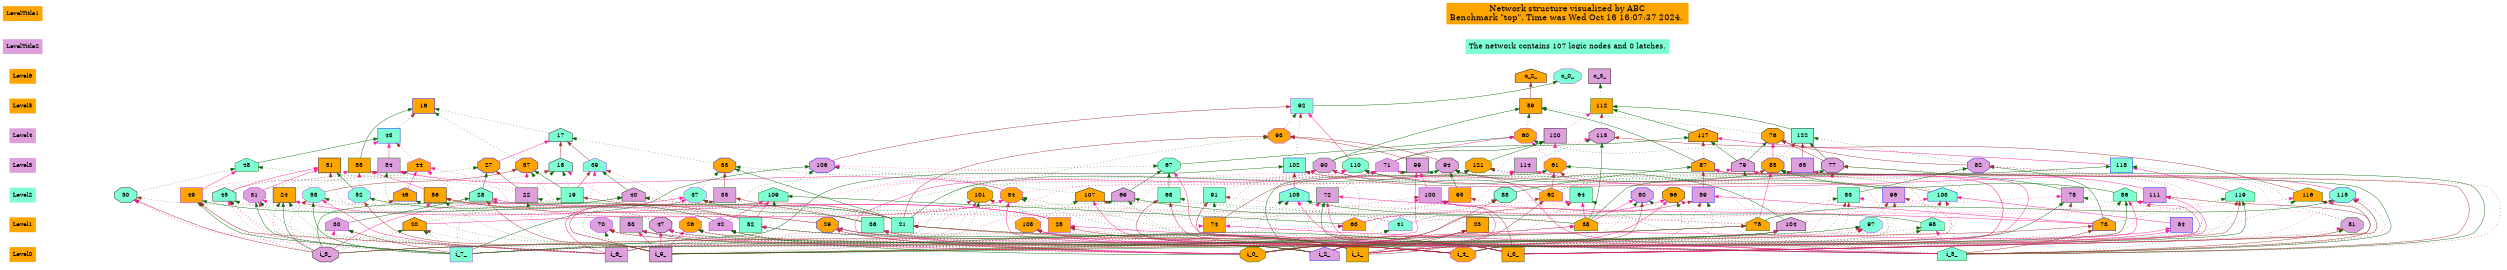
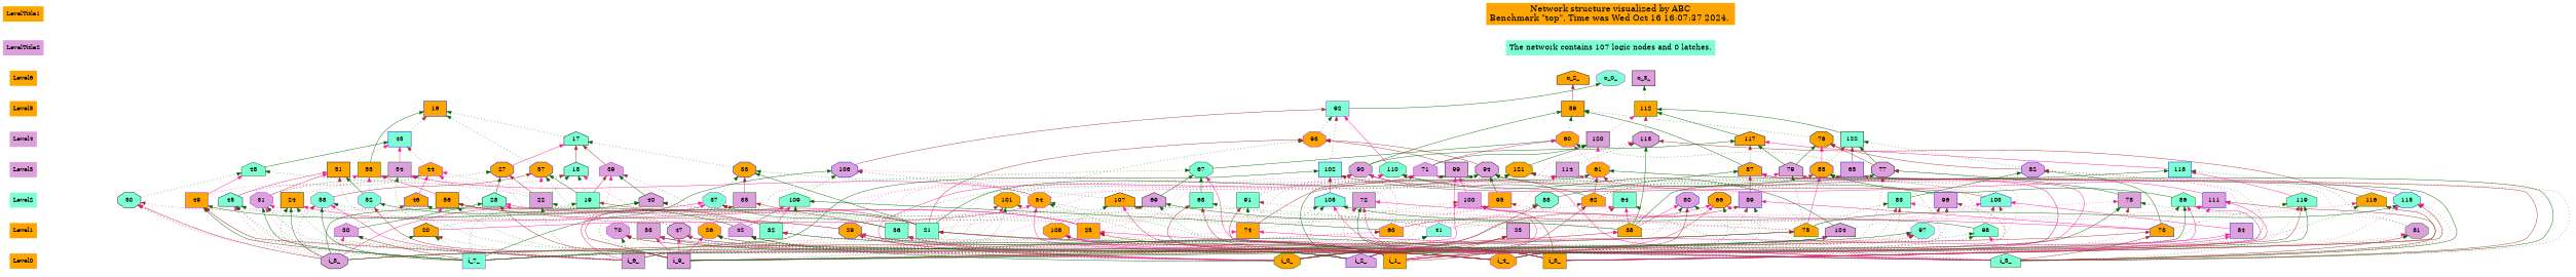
  digraph {
    node [color=darkgreen fillcolor=orange shape=box style=filled]
    edge [dir=back style=dotted color=darkgreen]
    LevelTitle1 [color=purple shape=plaintext]
    LevelTitle2 [color=blue fillcolor=plum shape=plaintext]
    Level6 [color=blue shape=plaintext]
    Level5 [shape=plaintext]
    Level4 [color=purple fillcolor=plum shape=plaintext]
    Level3 [color=black fillcolor=plum shape=plaintext]
    Level2 [color=black fillcolor=aquamarine shape=plaintext]
    Level1 [color=blue shape=plaintext]
    Level0 [color=black shape=plaintext]
    n10 [color=purple fontname="Times-Roman" fontsize=20 label="Network structure visualized by ABC\nBenchmark \"top\". Time was Wed Oct 16 16:07:37 2024. " shape=plaintext]
    n11 [color=black fillcolor=aquamarine fontname="Times-Roman" fontsize=18 label="The network contains 107 logic nodes and 0 latches.\n" shape=plaintext]
    n12 [color=black label=o_2_ shape=house]
    n13 [color=purple fillcolor=aquamarine label=o_0_ shape=octagon]
    n14 [color=black fillcolor=plum label=o_3_]
    n15 [color=blue label="16\n"]
    n16 [color=black label="59\n"]
    n17 [color=purple fillcolor=aquamarine label="92\n"]
    n18 [label="112\n"]
    n19 [color=black fillcolor=aquamarine label="17\n" shape=house]
    n20 [color=blue fillcolor=aquamarine label="43\n"]
    n21 [color=purple label="60\n" shape=octagon]
    n22 [color=black label="76\n" shape=octagon]
    n23 [color=purple label="93\n" shape=octagon]
    n24 [color=black fillcolor=plum label="113\n" shape=octagon]
    n25 [color=black label="117\n" shape=house]
    n26 [color=black fillcolor=plum label="120\n"]
    n27 [color=black fillcolor=aquamarine label="122\n"]
    n28 [color=black fillcolor=aquamarine label="18\n" shape=house]
    n29 [color=blue label="27\n" shape=octagon]
    n30 [color=blue label="33\n" shape=octagon]
-   n31 [color=purple fillcolor=aquamarine label="39\n" shape=house]
+   n31 [color=purple fillcolor=plum label="39\n" shape=house]
    n32 [color=purple label="44\n" shape=house]
    n33 [fillcolor=aquamarine label="48\n" shape=house]
    n34 [color=black label="51\n"]
    n35 [fillcolor=plum label="54\n"]
    n36 [label="55\n"]
    n37 [color=blue label="57\n" shape=octagon]
    n38 [color=purple label="61\n" shape=octagon]
    n39 [color=blue fillcolor=plum label="65\n"]
    n40 [fillcolor=aquamarine label="67\n" shape=octagon]
    n41 [color=purple fillcolor=plum label="71\n" shape=house]
    n42 [color=black fillcolor=plum label="77\n" shape=octagon]
    n43 [color=black fillcolor=plum label="79\n" shape=house]
    n44 [color=blue fillcolor=plum label="82\n" shape=octagon]
    n45 [color=blue label="85\n" shape=octagon]
    n46 [color=blue label="87\n" shape=house]
    n47 [fillcolor=plum label="90\n" shape=octagon]
    n48 [color=black fillcolor=plum label="94\n" shape=octagon]
    n49 [color=black fillcolor=plum label="99\n"]
    n50 [color=blue fillcolor=aquamarine label="102\n"]
    n51 [color=blue fillcolor=plum label="106\n" shape=octagon]
    n52 [fillcolor=aquamarine label="110\n" shape=octagon]
    n53 [fillcolor=plum label="114\n"]
    n54 [color=blue fillcolor=aquamarine label="118\n"]
    n55 [label="121\n" shape=octagon]
    n56 [fillcolor=aquamarine label="19\n"]
    n57 [fillcolor=plum label="22\n"]
    n58 [color=black label="24\n"]
    n59 [color=black fillcolor=aquamarine label="28\n" shape=house]
    n60 [color=purple fillcolor=plum label="31\n" shape=octagon]
    n61 [color=purple label="34\n" shape=octagon]
    n62 [fillcolor=plum label="35\n"]
    n63 [color=purple fillcolor=aquamarine label="37\n" shape=octagon]
    n64 [color=black fillcolor=plum label="40\n" shape=house]
    n65 [color=black fillcolor=aquamarine label="45\n" shape=house]
    n66 [color=blue label="46\n" shape=house]
    n67 [color=purple label="49\n"]
    n68 [color=black fillcolor=aquamarine label="50\n" shape=octagon]
    n69 [color=purple fillcolor=aquamarine label="52\n" shape=octagon]
    n70 [color=black label="56\n"]
    n71 [color=purple fillcolor=aquamarine label="58\n" shape=octagon]
    n72 [color=purple label="62\n" shape=house]
    n73 [fillcolor=aquamarine label="64\n"]
    n74 [color=black label="66\n" shape=octagon]
    n75 [fillcolor=aquamarine label="68\n"]
    n76 [color=black fillcolor=plum label="69\n" shape=house]
    n77 [fillcolor=plum label="72\n"]
    n78 [fillcolor=plum label="78\n"]
    n79 [color=blue fillcolor=plum label="80\n" shape=octagon]
    n80 [fillcolor=aquamarine label="83\n"]
    n81 [fillcolor=aquamarine label="86\n" shape=house]
    n82 [color=black fillcolor=aquamarine label="88\n" shape=octagon]
    n83 [color=blue fillcolor=plum label="89\n"]
    n84 [fillcolor=aquamarine label="91\n"]
    n85 [color=purple label="95\n"]
    n86 [color=blue fillcolor=plum label="96\n"]
    n87 [color=purple fillcolor=plum label="100\n"]
    n88 [label="101\n" shape=octagon]
    n89 [color=blue fillcolor=aquamarine label="103\n" shape=house]
    n90 [color=blue fillcolor=aquamarine label="105\n" shape=house]
    n91 [color=black label="107\n" shape=house]
    n92 [fillcolor=aquamarine label="109\n" shape=house]
    n93 [color=blue fillcolor=plum label="111\n"]
    n94 [color=blue fillcolor=aquamarine label="115\n" shape=octagon]
    n95 [label="116\n" shape=house]
    n96 [fillcolor=aquamarine label="119\n" shape=house]
    n97 [color=black label="20\n" shape=house]
    n98 [fillcolor=aquamarine label="21\n"]
-   n99 [color=black label="23\n"]
+   n99 [color=black fillcolor=plum label="23\n"]
    n100 [color=purple label="25\n"]
    n101 [color=purple label="26\n" shape=octagon]
    n102 [color=blue label="29\n" shape=octagon]
    n103 [color=purple fillcolor=plum label="30\n" shape=house]
    n104 [fillcolor=aquamarine label="32\n"]
    n105 [fillcolor=aquamarine label="36\n"]
    n106 [label="38\n" shape=house]
    n107 [color=purple fillcolor=aquamarine label="41\n" shape=house]
    n108 [color=purple fillcolor=plum label="42\n" shape=house]
    n109 [color=black fillcolor=plum label="47\n" shape=octagon]
    n110 [fillcolor=plum label="53\n"]
    n111 [color=purple label="63\n" shape=house]
    n112 [color=purple fillcolor=plum label="70\n" shape=octagon]
    n113 [color=blue label="73\n" shape=house]
    n114 [color=purple label="74\n"]
    n115 [label="75\n" shape=house]
    n116 [fillcolor=plum label="81\n" shape=octagon]
    n117 [color=blue fillcolor=plum label="84\n"]
    n118 [color=purple fillcolor=aquamarine label="97\n" shape=octagon]
    n119 [fillcolor=aquamarine label="98\n" shape=house]
    n120 [color=black fillcolor=plum label="104\n" shape=house]
    n121 [color=purple label="108\n" shape=octagon]
    n122 [color=black fillcolor=plum label=i_9_]
    n123 [color=purple fillcolor=aquamarine label=i_7_]
    n124 [color=black fillcolor=plum label=i_8_ shape=octagon]
    n125 [fillcolor=aquamarine label=i_5_ shape=house]
    n126 [fillcolor=plum label=i_6_]
    n127 [label=i_3_]
    n128 [color=purple label=i_4_ shape=octagon]
    n129 [label=i_1_]
    n130 [color=blue fillcolor=plum label=i_2_ shape=house]
    n131 [label=i_0_ shape=octagon]
    subgraph sub_1 {
      LevelTitle1
      LevelTitle2
      Level6
      Level5
      Level4
      Level3
      Level2
      Level1
      Level0
    }
    subgraph sub_2 {
      rank=same
      LevelTitle1
      n10
    }
    subgraph sub_3 {
      rank=same
      LevelTitle2
      n11
    }
    subgraph sub_4 {
      rank=same
      Level6
      n12
      n13
      n14
    }
    subgraph sub_5 {
      rank=same
      Level5
      n15
      n16
      n17
      n18
    }
    subgraph sub_6 {
      rank=same
      Level4
      n19
      n20
      n21
      n22
      n23
      n24
      n25
      n26
      n27
    }
    subgraph sub_7 {
      rank=same
      Level3
      n28
      n29
      n30
      n31
      n32
      n33
      n34
      n35
      n36
      n37
      n38
      n39
      n40
      n41
      n42
      n43
      n44
      n45
      n46
      n47
      n48
      n49
      n50
      n51
      n52
      n53
      n54
      n55
    }
    subgraph sub_8 {
      rank=same
      Level2
      n56
      n57
      n58
      n59
      n60
      n61
      n62
      n63
      n64
      n65
      n66
      n67
      n68
      n69
      n70
      n71
      n72
      n73
      n74
      n75
      n76
      n77
      n78
      n79
      n80
      n81
      n82
      n83
      n84
      n85
      n86
      n87
      n88
      n89
      n90
      n91
      n92
      n93
      n94
      n95
      n96
    }
    subgraph sub_9 {
      rank=same
      Level1
      n97
      n98
      n99
      n100
      n101
      n102
      n103
      n104
      n105
      n106
      n107
      n108
      n109
      n110
      n111
      n112
      n113
      n114
      n115
      n116
      n117
      n118
      n119
      n120
      n121
    }
    subgraph sub_10 {
      rank=same
      Level0
      n122
      n123
      n124
      n125
      n126
      n127
      n128
      n129
      n130
      n131
    }
    LevelTitle1 -> LevelTitle2 [style=invis color=""]
    LevelTitle2 -> Level6 [style=invis color=""]
    Level6 -> Level5 [style=invis color=""]
    Level5 -> Level4 [style=invis color=""]
    Level4 -> Level3 [style=invis color=""]
    Level3 -> Level2 [style=invis color=""]
    Level2 -> Level1 [style=invis color=""]
    Level1 -> Level0 [style=invis color=""]
    n10 -> n11 [style=invis color=""]
    n11 -> n12 [style=invis color=""]
    n11 -> n13 [style=invis color=""]
    n11 -> n14 [style=invis color=""]
    n12 -> n13 [style=invis color=""]
    n12 -> n16 [color=brown style=solid]
    n13 -> n14 [style=invis color=""]
    n13 -> n17 [style=solid]
    n14 -> n18
    n15 -> n19
    n15 -> n20 [color=brown]
    n15 -> n36 [style=solid]
    n15 -> n37
    n16 -> n21
    n16 -> n22
    n16 -> n46 [style=solid]
    n16 -> n47 [style=solid]
    n17 -> n23
    n17 -> n50 [color=brown]
    n17 -> n51 [color=brown style=solid]
    n17 -> n52 [color=deeppink style=solid]
    n18 -> n24 [color=brown]
    n18 -> n25 [style=solid]
    n18 -> n26 [color=deeppink]
    n18 -> n27 [style=solid]
    n19 -> n28 [color=brown style=solid]
    n19 -> n29 [color=deeppink style=solid]
    n19 -> n30
    n19 -> n31 [color=brown style=solid]
    n20 -> n32 [color=brown]
    n20 -> n33 [style=solid]
    n20 -> n34 [color=deeppink]
    n20 -> n35 [color=deeppink style=solid]
    n21 -> n38 [color=deeppink]
    n21 -> n39
    n21 -> n40 [style=solid]
    n21 -> n41 [color=deeppink style=solid]
    n22 -> n42 [color=brown style=solid]
    n22 -> n43 [style=solid]
    n22 -> n44 [color=brown style=solid]
    n22 -> n45 [color=deeppink style=solid]
    n23 -> n48 [color=brown style=solid]
    n23 -> n49 [color=brown style=solid]
    n23 -> n88
    n23 -> n98 [color=brown style=solid]
    n24 -> n53
    n24 -> n95 [color=brown style=solid]
    n24 -> n98 [color=deeppink]
    n24 -> n106 [style=solid]
    n25 -> n43 [style=solid]
    n25 -> n46 [color=brown]
    n25 -> n47 [style=solid]
    n25 -> n54 [color=deeppink style=solid]
    n26 -> n38 [color=deeppink]
    n26 -> n41 [style=solid]
    n26 -> n55 [style=solid]
    n27 -> n39 [color=brown style=solid]
    n27 -> n42 [style=solid]
    n27 -> n44
    n27 -> n45 [color=brown]
    n28 -> n56
    n28 -> n57
    n28 -> n58 [color=brown]
    n28 -> n101 [color=deeppink]
    n29 -> n57 [color=brown style=solid]
    n29 -> n59 [style=solid]
    n29 -> n60
    n30 -> n61
    n30 -> n62 [color=brown style=solid]
    n30 -> n63
    n30 -> n98 [style=solid]
    n31 -> n56 [color=brown style=solid]
    n31 -> n64 [style=solid]
    n31 -> n108 [color=brown]
    n31 -> n122 [color=deeppink]
    n32 -> n57 [color=deeppink]
    n32 -> n65
    n32 -> n66 [color=deeppink style=solid]
    n32 -> n109 [color=deeppink]
    n33 -> n57
    n33 -> n67 [color=deeppink style=solid]
    n33 -> n68
    n34 -> n60 [color=deeppink style=solid]
    n34 -> n65 [color=deeppink style=solid]
    n34 -> n69 [style=solid]
    n34 -> n110 [color=brown]
    n35 -> n61 [color=deeppink style=solid]
-   n35 -> n65 [color=brown]
+   n35 -> n60 [color=brown]
    n35 -> n102 [color=deeppink]
    n35 -> n122
    n36 -> n67 [color=deeppink]
    n36 -> n69 [color=deeppink]
    n36 -> n70 [color=deeppink style=solid]
    n37 -> n56 [style=solid]
    n37 -> n57 [color=deeppink]
    n37 -> n71 [color=brown style=solid]
    n37 -> n109
    n38 -> n72 [color=brown style=solid]
    n38 -> n73 [color=brown]
    n38 -> n125 [style=solid]
    n38 -> n130 [style=solid]
    n39 -> n72
    n39 -> n74 [color=deeppink]
    n39 -> n125 [style=solid]
    n39 -> n128 [color=deeppink style=solid]
    n40 -> n75 [style=solid]
    n40 -> n76 [style=solid]
    n40 -> n122
    n40 -> n125 [color=deeppink style=solid]
    n41 -> n77 [color=brown]
    n41 -> n114 [color=deeppink]
    n41 -> n115 [color=deeppink]
    n41 -> n131 [color=deeppink style=solid]
    n42 -> n72
    n42 -> n78 [style=solid]
    n42 -> n123 [color=brown]
    n42 -> n125 [color=brown]
    n43 -> n79 [color=deeppink]
    n43 -> n115
    n43 -> n116 [color=deeppink]
    n44 -> n80 [style=solid]
    n44 -> n113 [style=solid]
    n44 -> n117 [color=deeppink]
    n44 -> n129 [color=brown]
    n45 -> n81 [style=solid]
    n45 -> n114 [color=brown style=solid]
    n45 -> n115 [color=deeppink style=solid]
    n45 -> n130
    n46 -> n82 [style=solid]
    n46 -> n83 [color=brown style=solid]
    n46 -> n125 [color=brown style=solid]
    n46 -> n128 [color=deeppink style=solid]
    n47 -> n72 [style=solid]
    n47 -> n84
    n47 -> n125 [color=deeppink style=solid]
    n47 -> n126 [color=deeppink]
    n48 -> n85 [style=solid]
    n48 -> n86 [style=solid]
    n48 -> n98 [style=solid]
    n48 -> n119
    n49 -> n87 [color=deeppink style=solid]
    n49 -> n123
    n49 -> n128
    n49 -> n131 [color=deeppink style=solid]
    n50 -> n89 [color=brown style=solid]
    n50 -> n90 [color=brown style=solid]
    n50 -> n111 [color=brown]
    n50 -> n123 [style=solid]
    n51 -> n91
    n51 -> n92
    n51 -> n111 [color=deeppink]
    n51 -> n123 [style=solid]
    n52 -> n93 [color=deeppink style=solid]
    n52 -> n102 [color=deeppink]
    n52 -> n104 [color=deeppink]
    n52 -> n120 [style=solid]
    n53 -> n94 [color=deeppink style=solid]
    n53 -> n100 [color=deeppink]
    n53 -> n107 [color=deeppink]
    n54 -> n96 [color=deeppink style=solid]
    n54 -> n106 [style=solid]
    n54 -> n116
    n55 -> n61 [color=deeppink]
    n55 -> n89
    n55 -> n102
    n55 -> n122 [color=brown]
    n56 -> n97
    n56 -> n98 [color=brown style=solid]
    n57 -> n99
    n57 -> n122
    n58 -> n100 [color=deeppink style=solid]
    n58 -> n123
    n58 -> n124 [style=solid]
    n58 -> n126
    n59 -> n100 [color=deeppink style=solid]
    n59 -> n102 [color=deeppink]
    n59 -> n103 [style=solid]
    n59 -> n122 [color=brown style=solid]
    n60 -> n104 [color=deeppink]
    n60 -> n123 [style=solid]
    n60 -> n124 [color=deeppink]
    n60 -> n126
    n61 -> n97 [color=deeppink style=solid]
    n61 -> n125
    n61 -> n127
    n61 -> n128 [color=deeppink style=solid]
    n62 -> n105 [color=brown style=solid]
    n62 -> n122 [color=brown style=solid]
    n63 -> n105 [style=solid]
    n63 -> n106 [color=brown]
    n63 -> n124 [color=deeppink style=solid]
    n63 -> n126 [color=deeppink style=solid]
    n64 -> n98 [color=deeppink]
    n64 -> n107
    n64 -> n123
    n64 -> n124 [style=solid]
    n65 -> n104
    n65 -> n123 [color=deeppink]
    n65 -> n124 [color=deeppink]
    n65 -> n126
    n66 -> n103 [color=brown]
    n66 -> n104
    n67 -> n98 [style=solid]
    n67 -> n123 [style=solid]
    n67 -> n124 [color=brown]
    n67 -> n126 [color=brown style=solid]
    n68 -> n104 [color=brown]
    n68 -> n123 [color=deeppink]
    n68 -> n124 [color=brown style=solid]
    n68 -> n126 [color=deeppink]
    n69 -> n108 [style=solid]
    n69 -> n122 [color=brown style=solid]
    n70 -> n97 [color=deeppink]
    n70 -> n102 [color=brown style=solid]
    n70 -> n104 [color=brown style=solid]
    n70 -> n122
    n71 -> n98
    n71 -> n123 [style=solid]
    n71 -> n124 [color=brown]
    n71 -> n126 [color=deeppink style=solid]
    n72 -> n111 [color=brown]
    n72 -> n129 [color=brown style=solid]
    n73 -> n106 [color=deeppink style=solid]
    n73 -> n125
    n73 -> n126 [color=deeppink]
    n73 -> n128 [color=brown]
    n74 -> n111 [color=deeppink style=solid]
    n74 -> n125 [color=deeppink]
    n74 -> n129
    n74 -> n131 [color=deeppink style=solid]
    n75 -> n107
    n75 -> n127 [color=brown style=solid]
    n75 -> n129 [color=brown style=solid]
    n76 -> n106 [style=solid]
    n76 -> n112
    n76 -> n127
    n77 -> n113 [color=deeppink style=solid]
    n77 -> n127 [color=deeppink style=solid]
    n77 -> n128 [style=solid]
    n77 -> n129 [color=deeppink]
    n78 -> n106 [color=deeppink]
    n78 -> n125
    n78 -> n128 [color=brown]
    n78 -> n130 [style=solid]
    n79 -> n106 [color=deeppink style=solid]
    n79 -> n125
    n79 -> n130 [color=brown style=solid]
    n79 -> n131
    n80 -> n115
    n80 -> n123 [color=brown]
    n80 -> n125 [color=deeppink]
    n80 -> n126 [color=brown]
    n81 -> n113
    n81 -> n127 [color=deeppink style=solid]
    n81 -> n129 [color=deeppink style=solid]
    n81 -> n131 [style=solid]
    n82 -> n107
    n82 -> n130 [color=brown style=solid]
    n83 -> n113 [color=deeppink style=solid]
    n83 -> n128
    n83 -> n130 [color=brown]
    n83 -> n131 [color=brown style=solid]
    n84 -> n114
    n84 -> n115 [color=brown]
    n84 -> n128 [color=brown style=solid]
    n85 -> n105 [color=brown]
    n85 -> n115 [color=brown]
    n85 -> n126 [color=brown]
    n86 -> n118 [color=brown]
    n86 -> n127 [color=brown]
    n86 -> n130 [color=brown]
    n87 -> n111 [color=deeppink]
    n87 -> n114 [color=brown]
    n87 -> n127 [color=brown style=solid]
    n87 -> n129 [color=deeppink style=solid]
    n88 -> n100 [color=brown]
    n88 -> n122
    n88 -> n123 [color=brown]
    n88 -> n126 [color=deeppink]
    n89 -> n117 [color=deeppink style=solid]
    n89 -> n119 [color=brown]
    n89 -> n120 [color=deeppink]
    n89 -> n129 [color=brown]
    n90 -> n119 [style=solid]
    n90 -> n127 [color=deeppink style=solid]
    n90 -> n129
    n90 -> n131
    n91 -> n114 [color=brown]
    n91 -> n121
    n91 -> n128 [color=deeppink style=solid]
    n92 -> n104 [color=deeppink style=solid]
    n92 -> n108 [color=deeppink style=solid]
    n92 -> n111 [style=solid]
    n92 -> n126
    n93 -> n99 [color=deeppink]
    n93 -> n125 [color=brown style=solid]
    n93 -> n126 [color=deeppink]
    n93 -> n127 [color=deeppink style=solid]
    n94 -> n115 [style=solid]
    n94 -> n125 [color=deeppink]
    n94 -> n127 [color=brown style=solid]
    n94 -> n130 [color=deeppink]
    n95 -> n107 [color=deeppink]
    n95 -> n125
    n95 -> n127 [color=brown style=solid]
    n95 -> n131
    n96 -> n113
    n96 -> n127 [color=brown]
    n96 -> n128 [style=solid]
    n96 -> n129 [color=brown style=solid]
    n97 -> n123
    n97 -> n124
    n97 -> n126 [color=brown]
    n98 -> n125 [style=solid]
    n98 -> n127 [color=deeppink]
    n98 -> n128 [color=brown style=solid]
    n99 -> n129 [color=brown style=solid]
    n99 -> n130 [color=brown]
    n99 -> n131 [color=brown style=solid]
    n100 -> n125 [color=deeppink style=solid]
    n100 -> n127 [color=brown]
    n100 -> n128 [color=brown style=solid]
    n101 -> n122 [color=deeppink style=solid]
    n101 -> n129 [color=deeppink]
    n101 -> n130 [color=brown style=solid]
    n101 -> n131
    n102 -> n129 [style=solid]
    n102 -> n130 [color=deeppink style=solid]
    n102 -> n131 [color=brown style=solid]
    n103 -> n123 [color=brown style=solid]
    n103 -> n124 [color=deeppink]
    n103 -> n126
    n104 -> n125
    n104 -> n127 [style=solid]
    n104 -> n128 [color=deeppink]
    n105 -> n129 [color=brown]
    n105 -> n130
    n105 -> n131 [color=deeppink style=solid]
    n106 -> n122 [color=brown style=solid]
    n106 -> n123 [color=deeppink]
    n107 -> n122
    n107 -> n126
    n108 -> n129 [color=brown]
    n108 -> n130 [color=brown]
    n108 -> n131 [style=solid]
    n109 -> n122 [color=deeppink style=solid]
    n109 -> n129 [color=deeppink]
    n109 -> n130 [style=solid]
    n109 -> n131 [color=deeppink]
    n110 -> n122 [color=deeppink style=solid]
    n110 -> n129 [style=solid]
    n110 -> n130
    n110 -> n131 [color=deeppink style=solid]
    n111 -> n122 [color=deeppink]
    n111 -> n124 [color=brown]
    n112 -> n122 [color=deeppink]
    n112 -> n126
    n112 -> n128 [color=brown style=solid]
    n112 -> n131 [color=brown]
    n113 -> n122 [color=brown style=solid]
    n113 -> n125 [color=brown style=solid]
    n114 -> n125 [color=deeppink style=solid]
    n114 -> n126 [color=deeppink]
    n115 -> n122 [style=solid]
    n115 -> n124 [color=brown style=solid]
    n116 -> n125 [color=brown style=solid]
    n116 -> n127
    n116 -> n129 [color=deeppink]
    n117 -> n127 [color=deeppink style=solid]
    n117 -> n130 [color=deeppink style=solid]
    n118 -> n122 [color=brown]
    n118 -> n123 [color=deeppink]
    n118 -> n124 [style=solid]
    n118 -> n131 [color=brown]
    n119 -> n125 [color=deeppink]
    n119 -> n126
    n119 -> n128
    n120 -> n122 [style=solid]
    n120 -> n123 [style=solid]
    n120 -> n124 [color=deeppink]
    n121 -> n127 [color=deeppink style=solid]
    n121 -> n129 [color=deeppink style=solid]
    n121 -> n130 [color=brown]
  }
